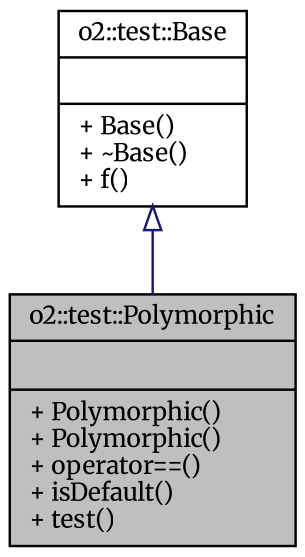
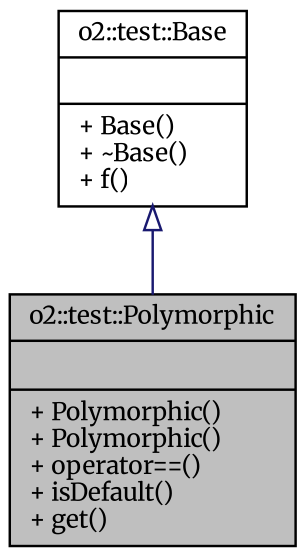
  digraph {
    fontname=Merriweather
    node [color=black fontname=Merriweather fontsize=10 shape=record]
-   n1 [fillcolor=grey75 fontcolor=black height=0.2 label="{o2::test::Polymorphic\n||+ Polymorphic()\l+ Polymorphic()\l+ operator==()\l+ isDefault()\l+ test()\l}" style=filled width=0.4]
+   n1 [fillcolor=grey75 fontcolor=black height=0.2 label="{o2::test::Polymorphic\n||+ Polymorphic()\l+ Polymorphic()\l+ operator==()\l+ isDefault()\l+ get()\l}" style=filled width=0.4]
    n2 [height=0.2 label="{o2::test::Base\n||+ Base()\l+ ~Base()\l+ f()\l}" width=0.4]
    n2 -> n1 [arrowtail=onormal color=midnightblue dir=back fontname=Merriweather fontsize=10 labelfontname=Helvetica labelfontsize=10 style=solid]
  }
